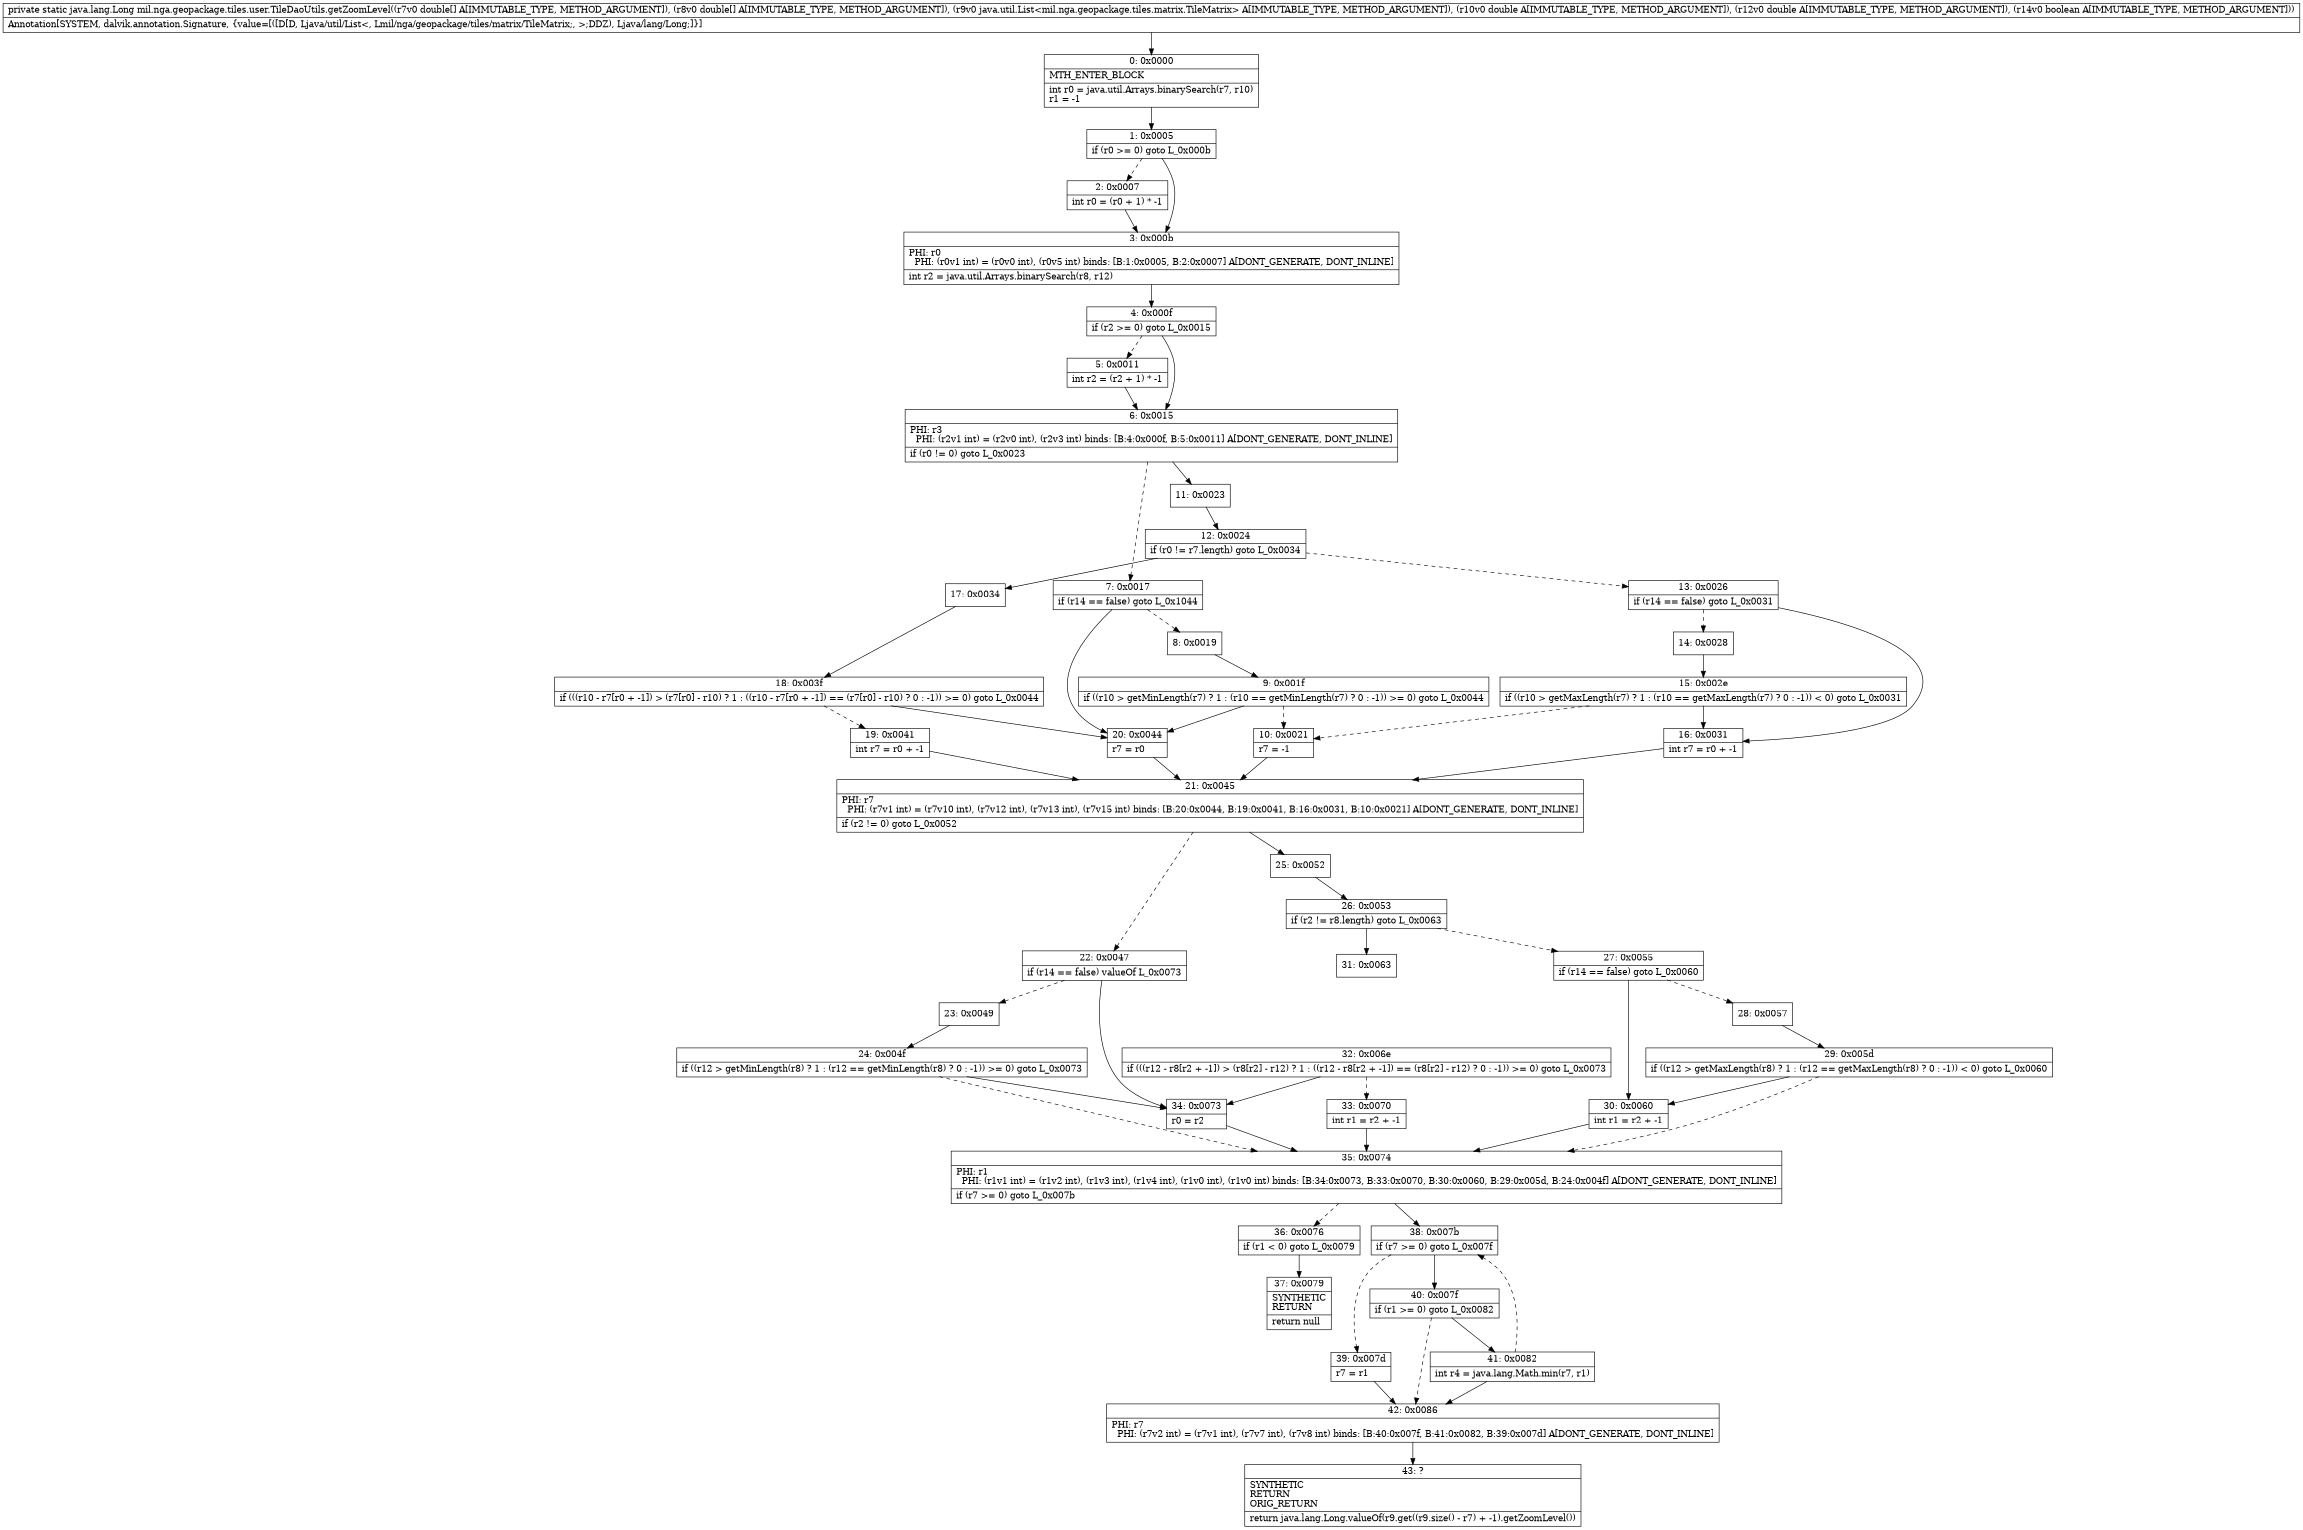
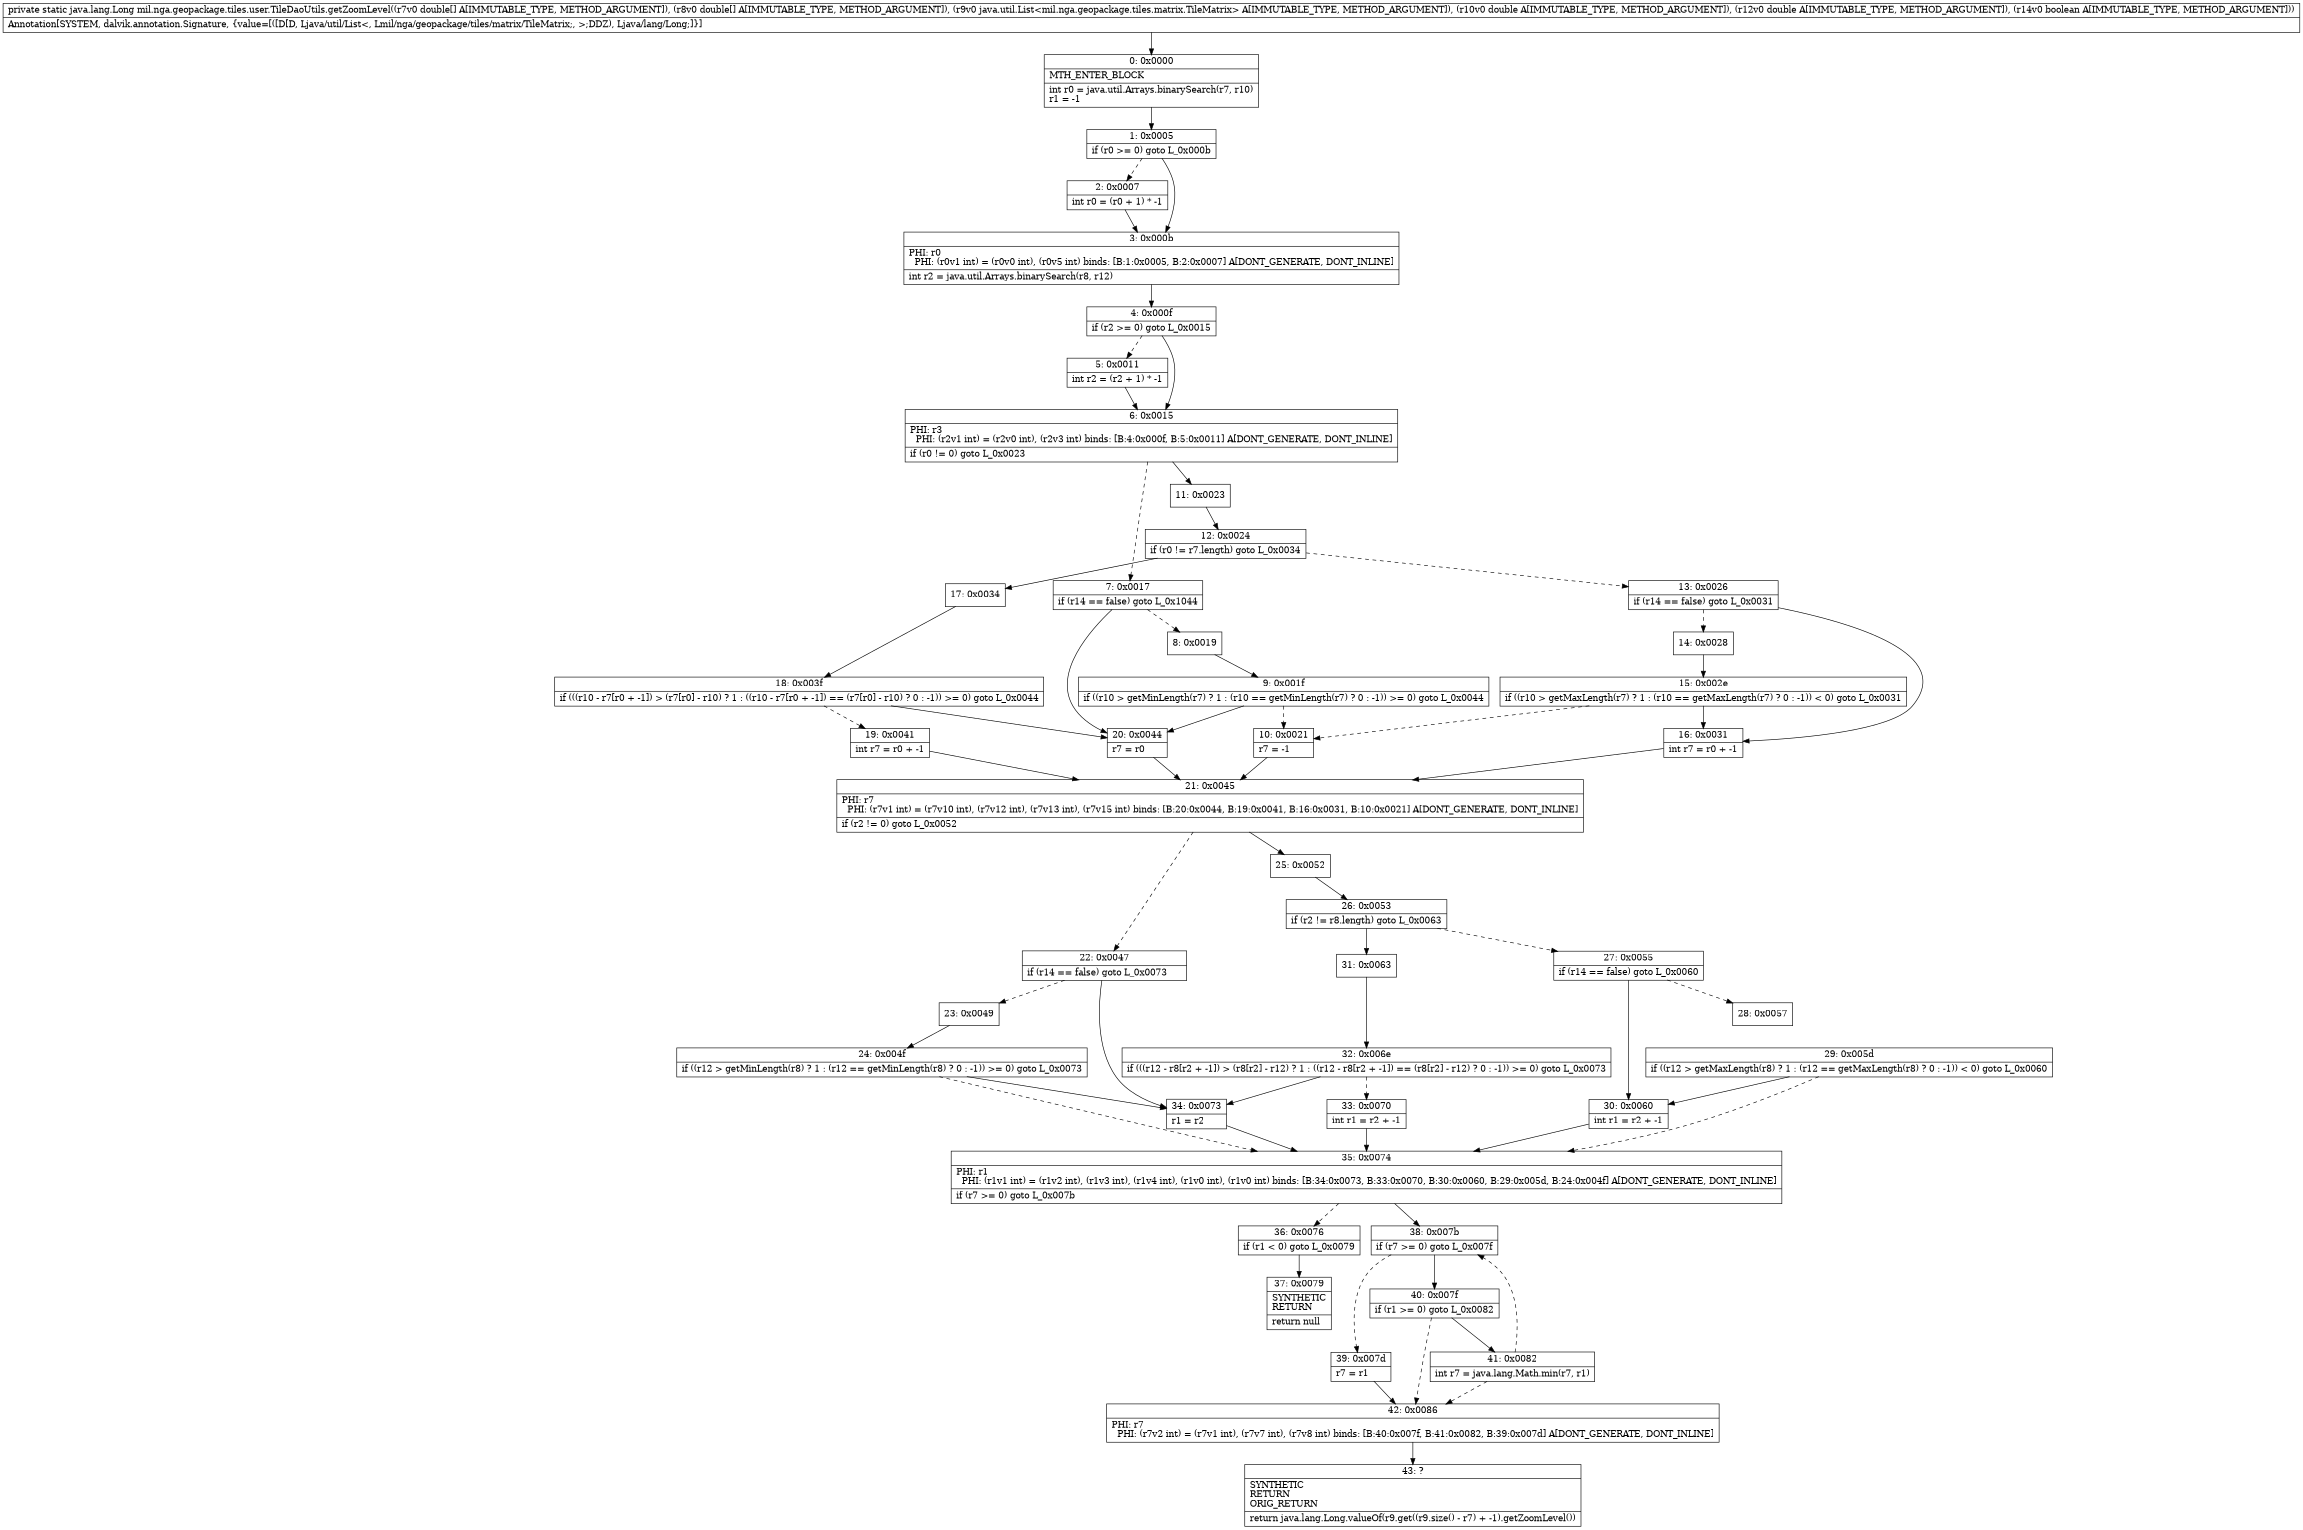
  digraph {
    node [shape=record]
    n1 [label="{0\:\ 0x0000|MTH_ENTER_BLOCK\l|int r0 = java.util.Arrays.binarySearch(r7, r10)\lr1 = \-1\l}"]
    n2 [label="{1\:\ 0x0005|if (r0 \>= 0) goto L_0x000b\l}"]
    n3 [label="{2\:\ 0x0007|int r0 = (r0 + 1) * \-1\l}"]
    n4 [label="{3\:\ 0x000b|PHI: r0 \l  PHI: (r0v1 int) = (r0v0 int), (r0v5 int) binds: [B:1:0x0005, B:2:0x0007] A[DONT_GENERATE, DONT_INLINE]\l|int r2 = java.util.Arrays.binarySearch(r8, r12)\l}"]
    n5 [label="{4\:\ 0x000f|if (r2 \>= 0) goto L_0x0015\l}"]
    n6 [label="{5\:\ 0x0011|int r2 = (r2 + 1) * \-1\l}"]
    n7 [label="{6\:\ 0x0015|PHI: r3 \l  PHI: (r2v1 int) = (r2v0 int), (r2v3 int) binds: [B:4:0x000f, B:5:0x0011] A[DONT_GENERATE, DONT_INLINE]\l|if (r0 != 0) goto L_0x0023\l}"]
    n8 [label="{7\:\ 0x0017|if (r14 == false) goto L_0x1044\l}"]
    n9 [label="{11\:\ 0x0023}"]
    n10 [label="{8\:\ 0x0019}"]
    n11 [label="{20\:\ 0x0044|r7 = r0\l}"]
    n12 [label="{12\:\ 0x0024|if (r0 != r7.length) goto L_0x0034\l}"]
    n13 [label="{9\:\ 0x001f|if ((r10 \> getMinLength(r7) ? 1 : (r10 == getMinLength(r7) ? 0 : \-1)) \>= 0) goto L_0x0044\l}"]
    n14 [label="{21\:\ 0x0045|PHI: r7 \l  PHI: (r7v1 int) = (r7v10 int), (r7v12 int), (r7v13 int), (r7v15 int) binds: [B:20:0x0044, B:19:0x0041, B:16:0x0031, B:10:0x0021] A[DONT_GENERATE, DONT_INLINE]\l|if (r2 != 0) goto L_0x0052\l}"]
    n15 [label="{10\:\ 0x0021|r7 = \-1\l}"]
-   n16 [label="{22\:\ 0x0047|if (r14 == false) valueOf L_0x0073\l}"]
+   n16 [label="{22\:\ 0x0047|if (r14 == false) goto L_0x0073\l}"]
    n17 [label="{25\:\ 0x0052}"]
    n18 [label="{13\:\ 0x0026|if (r14 == false) goto L_0x0031\l}"]
    n19 [label="{17\:\ 0x0034}"]
    n20 [label="{14\:\ 0x0028}"]
    n21 [label="{16\:\ 0x0031|int r7 = r0 + \-1\l}"]
    n22 [label="{18\:\ 0x003f|if (((r10 \- r7[r0 + \-1]) \> (r7[r0] \- r10) ? 1 : ((r10 \- r7[r0 + \-1]) == (r7[r0] \- r10) ? 0 : \-1)) \>= 0) goto L_0x0044\l}"]
    n23 [label="{15\:\ 0x002e|if ((r10 \> getMaxLength(r7) ? 1 : (r10 == getMaxLength(r7) ? 0 : \-1)) \< 0) goto L_0x0031\l}"]
    n24 [label="{19\:\ 0x0041|int r7 = r0 + \-1\l}"]
    n25 [label="{23\:\ 0x0049}"]
-   n26 [label="{34\:\ 0x0073|r0 = r2\l}"]
+   n26 [label="{34\:\ 0x0073|r1 = r2\l}"]
    n27 [label="{26\:\ 0x0053|if (r2 != r8.length) goto L_0x0063\l}"]
    n28 [label="{24\:\ 0x004f|if ((r12 \> getMinLength(r8) ? 1 : (r12 == getMinLength(r8) ? 0 : \-1)) \>= 0) goto L_0x0073\l}"]
    n29 [label="{35\:\ 0x0074|PHI: r1 \l  PHI: (r1v1 int) = (r1v2 int), (r1v3 int), (r1v4 int), (r1v0 int), (r1v0 int) binds: [B:34:0x0073, B:33:0x0070, B:30:0x0060, B:29:0x005d, B:24:0x004f] A[DONT_GENERATE, DONT_INLINE]\l|if (r7 \>= 0) goto L_0x007b\l}"]
    n30 [label="{36\:\ 0x0076|if (r1 \< 0) goto L_0x0079\l}"]
    n31 [label="{38\:\ 0x007b|if (r7 \>= 0) goto L_0x007f\l}"]
    n32 [label="{27\:\ 0x0055|if (r14 == false) goto L_0x0060\l}"]
    n33 [label="{31\:\ 0x0063}"]
    n34 [label="{28\:\ 0x0057}"]
    n35 [label="{30\:\ 0x0060|int r1 = r2 + \-1\l}"]
    n36 [label="{32\:\ 0x006e|if (((r12 \- r8[r2 + \-1]) \> (r8[r2] \- r12) ? 1 : ((r12 \- r8[r2 + \-1]) == (r8[r2] \- r12) ? 0 : \-1)) \>= 0) goto L_0x0073\l}"]
    n37 [label="{29\:\ 0x005d|if ((r12 \> getMaxLength(r8) ? 1 : (r12 == getMaxLength(r8) ? 0 : \-1)) \< 0) goto L_0x0060\l}"]
    n38 [label="{33\:\ 0x0070|int r1 = r2 + \-1\l}"]
    n39 [label="{37\:\ 0x0079|SYNTHETIC\lRETURN\l|return null\l}"]
    n40 [label="{39\:\ 0x007d|r7 = r1\l}"]
    n41 [label="{40\:\ 0x007f|if (r1 \>= 0) goto L_0x0082\l}"]
    n42 [label="{42\:\ 0x0086|PHI: r7 \l  PHI: (r7v2 int) = (r7v1 int), (r7v7 int), (r7v8 int) binds: [B:40:0x007f, B:41:0x0082, B:39:0x007d] A[DONT_GENERATE, DONT_INLINE]\l}"]
-   n43 [label="{41\:\ 0x0082|int r4 = java.lang.Math.min(r7, r1)\l}"]
+   n43 [label="{41\:\ 0x0082|int r7 = java.lang.Math.min(r7, r1)\l}"]
    n44 [label="{43\:\ ?|SYNTHETIC\lRETURN\lORIG_RETURN\l|return java.lang.Long.valueOf(r9.get((r9.size() \- r7) + \-1).getZoomLevel())\l}"]
    n45 [label="{private static java.lang.Long mil.nga.geopackage.tiles.user.TileDaoUtils.getZoomLevel((r7v0 double[] A[IMMUTABLE_TYPE, METHOD_ARGUMENT]), (r8v0 double[] A[IMMUTABLE_TYPE, METHOD_ARGUMENT]), (r9v0 java.util.List\<mil.nga.geopackage.tiles.matrix.TileMatrix\> A[IMMUTABLE_TYPE, METHOD_ARGUMENT]), (r10v0 double A[IMMUTABLE_TYPE, METHOD_ARGUMENT]), (r12v0 double A[IMMUTABLE_TYPE, METHOD_ARGUMENT]), (r14v0 boolean A[IMMUTABLE_TYPE, METHOD_ARGUMENT]))  | Annotation[SYSTEM, dalvik.annotation.Signature, \{value=[([D[D, Ljava\/util\/List\<, Lmil\/nga\/geopackage\/tiles\/matrix\/TileMatrix;, \>;DDZ), Ljava\/lang\/Long;]\}]\l}"]
    n1 -> n2
    n2 -> n3 [style=dashed]
    n2 -> n4
    n3 -> n4
    n4 -> n5
    n5 -> n6 [style=dashed]
    n5 -> n7
    n6 -> n7
    n7 -> n8 [style=dashed]
    n7 -> n9
    n8 -> n10 [style=dashed]
    n8 -> n11
    n9 -> n12
    n10 -> n13
    n11 -> n14
    n12 -> n18 [style=dashed]
    n12 -> n19
    n13 -> n11
    n13 -> n15 [style=dashed]
    n14 -> n16 [style=dashed]
    n14 -> n17
    n15 -> n14
    n16 -> n25 [style=dashed]
    n16 -> n26
    n17 -> n27
    n18 -> n20 [style=dashed]
    n18 -> n21
    n19 -> n22
    n20 -> n23
    n21 -> n14
    n22 -> n11
    n22 -> n24 [style=dashed]
    n23 -> n15 [style=dashed]
    n23 -> n21
    n24 -> n14
    n25 -> n28
    n26 -> n29
    n27 -> n32 [style=dashed]
    n27 -> n33
    n28 -> n26
    n28 -> n29 [style=dashed]
    n29 -> n30 [style=dashed]
    n29 -> n31
    n30 -> n39
    n31 -> n40 [style=dashed]
    n31 -> n41
    n32 -> n34 [style=dashed]
    n32 -> n35
-   n34 -> n37
+   n33 -> n36
    n35 -> n29
    n36 -> n26
    n36 -> n38 [style=dashed]
    n37 -> n29 [style=dashed]
    n37 -> n35
    n38 -> n29
    n40 -> n42
    n41 -> n42 [style=dashed]
    n41 -> n43
    n42 -> n44
    n43 -> n31 [style=dashed]
-   n43 -> n42
+   n43 -> n42 [style=dashed]
    n45 -> n1
  }
